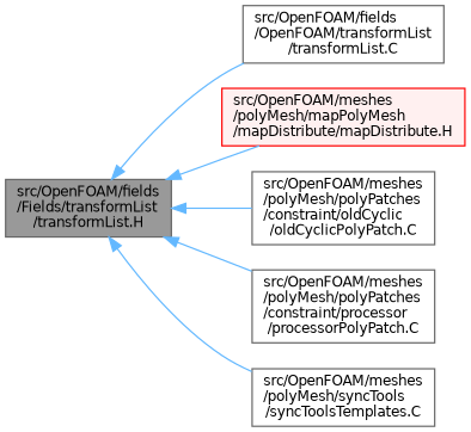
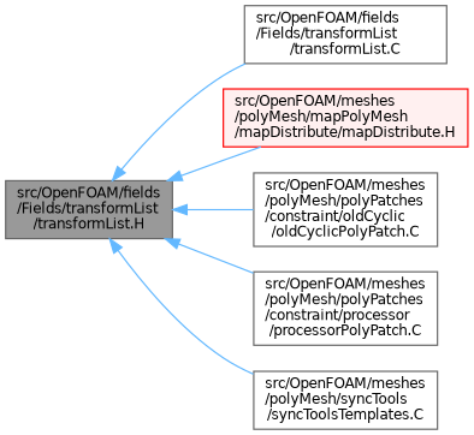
  digraph {
    rankdir=LR
    node [color=grey40 fillcolor=white fontname=Helvetica fontsize=10 shape=box style=filled]
    edge [color=steelblue1 dir=back fontname=Helvetica fontsize=10 labelfontname=Helvetica labelfontsize=10 style=solid]
    n1 [color=gray40 fillcolor=grey60 fontcolor=black height=0.2 label="src/OpenFOAM/fields\l/Fields/transformList\l/transformList.H" width=0.4]
-   n2 [height=0.2 label="src/OpenFOAM/fields\l/OpenFOAM/transformList\l/transformList.C" width=0.4]
+   n2 [height=0.2 label="src/OpenFOAM/fields\l/Fields/transformList\l/transformList.C" width=0.4]
    n3 [color=red fillcolor="#FFF0F0" height=0.2 label="src/OpenFOAM/meshes\l/polyMesh/mapPolyMesh\l/mapDistribute/mapDistribute.H" width=0.4]
    n4 [height=0.2 label="src/OpenFOAM/meshes\l/polyMesh/polyPatches\l/constraint/oldCyclic\l/oldCyclicPolyPatch.C" width=0.4]
    n5 [height=0.2 label="src/OpenFOAM/meshes\l/polyMesh/polyPatches\l/constraint/processor\l/processorPolyPatch.C" width=0.4]
    n6 [height=0.2 label="src/OpenFOAM/meshes\l/polyMesh/syncTools\l/syncToolsTemplates.C" width=0.4]
    n1 -> n2
    n1 -> n3
    n1 -> n4
    n1 -> n5
    n1 -> n6
  }
